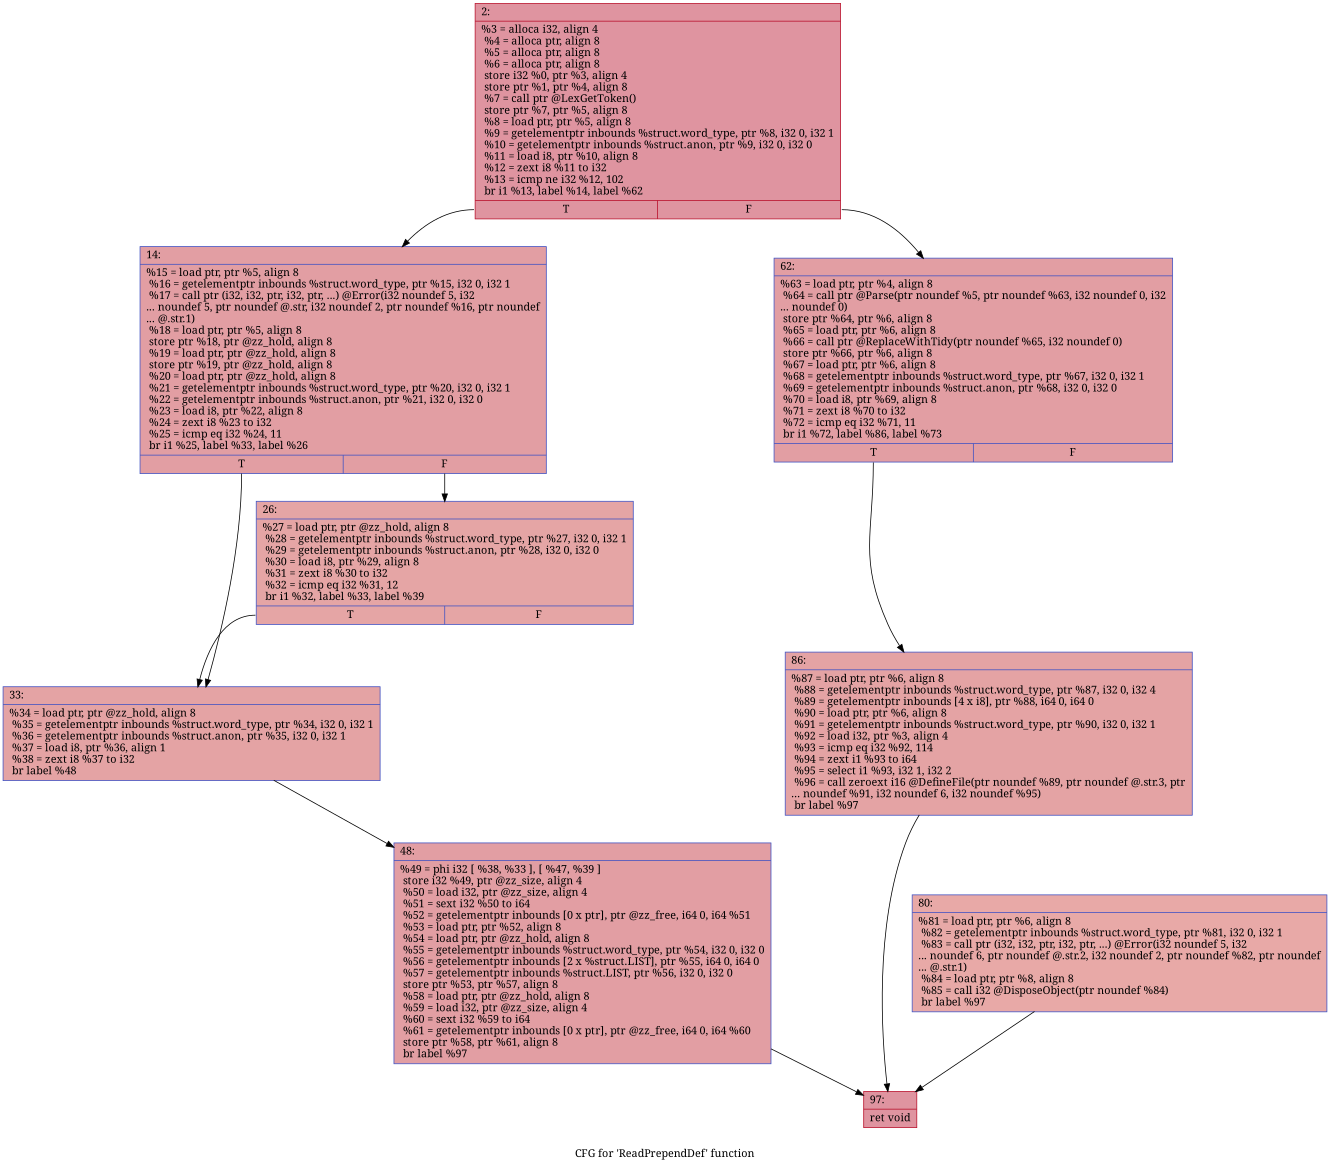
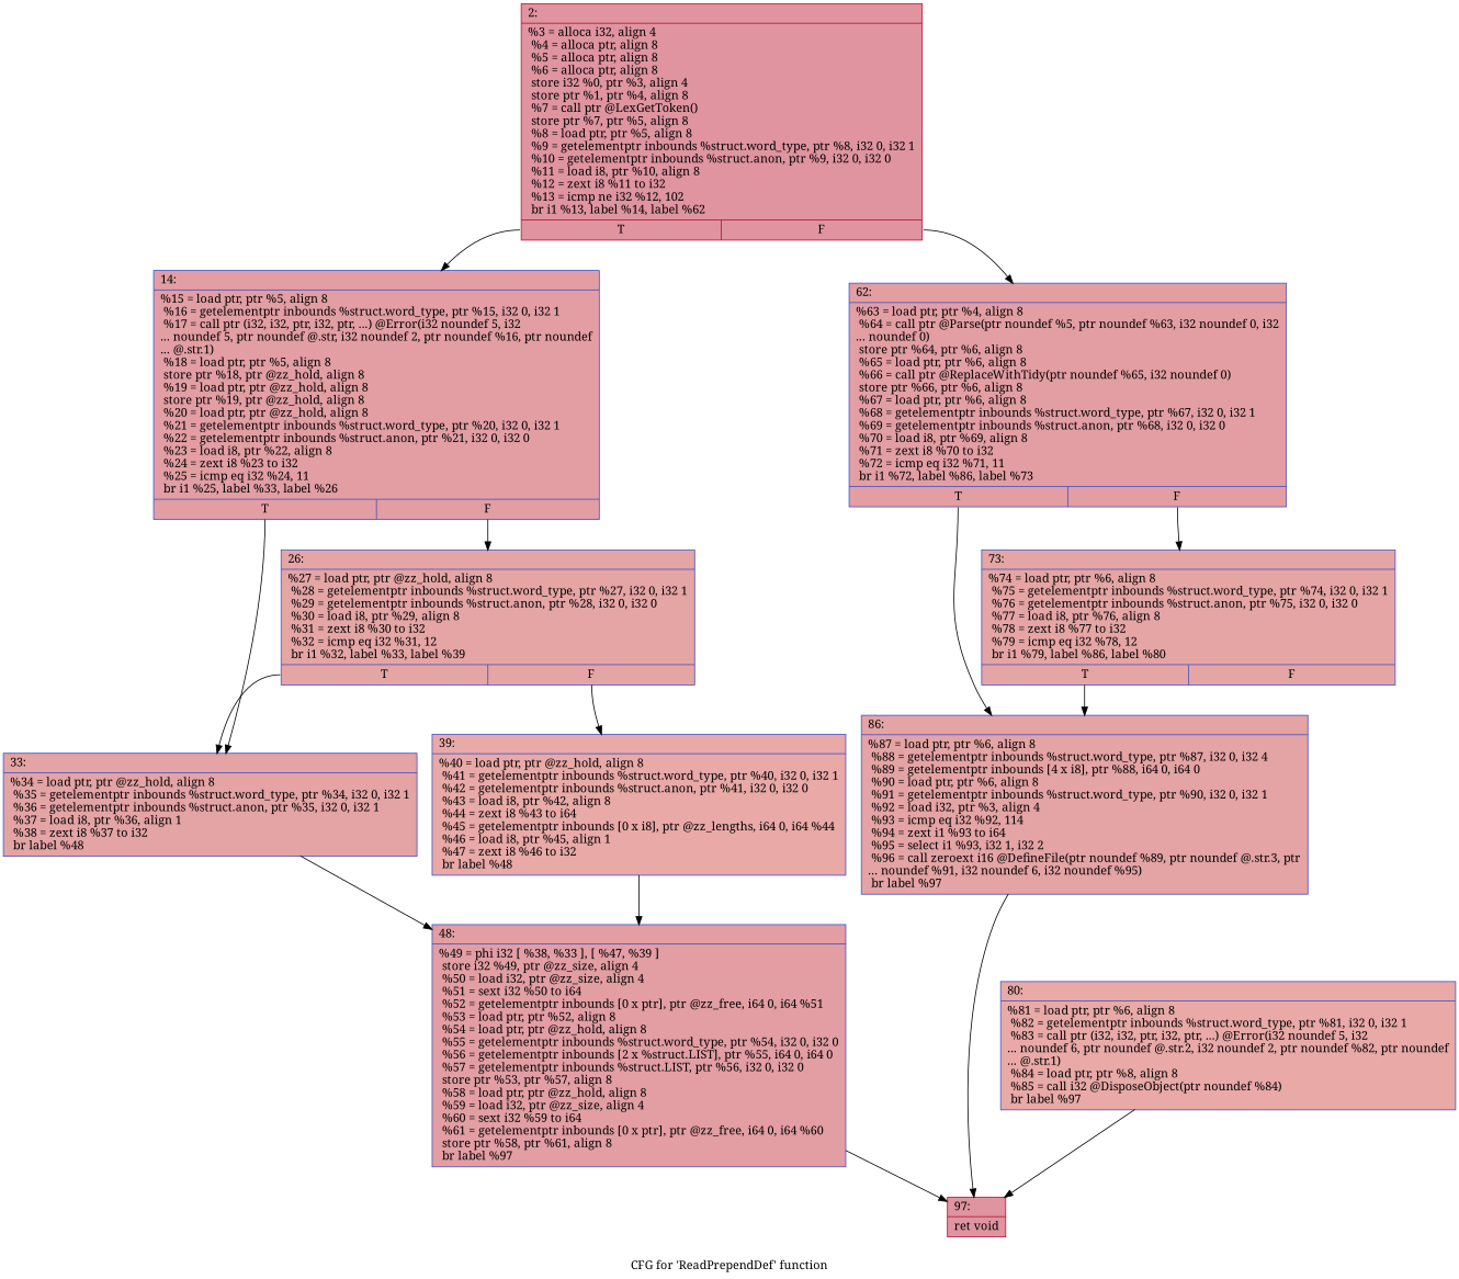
  digraph {
    fontname="Noto Serif"
    label="CFG for 'ReadPrependDef' function"
    node [color="#3d50c3ff" fillcolor="#be242e70" fontname="Noto Serif" shape=record style=filled]
    edge [fontname="Noto Serif"]
    n1 [color="#b70d28ff" fillcolor="#b70d2870" label="{2:\l|  %3 = alloca i32, align 4\l  %4 = alloca ptr, align 8\l  %5 = alloca ptr, align 8\l  %6 = alloca ptr, align 8\l  store i32 %0, ptr %3, align 4\l  store ptr %1, ptr %4, align 8\l  %7 = call ptr @LexGetToken()\l  store ptr %7, ptr %5, align 8\l  %8 = load ptr, ptr %5, align 8\l  %9 = getelementptr inbounds %struct.word_type, ptr %8, i32 0, i32 1\l  %10 = getelementptr inbounds %struct.anon, ptr %9, i32 0, i32 0\l  %11 = load i8, ptr %10, align 8\l  %12 = zext i8 %11 to i32\l  %13 = icmp ne i32 %12, 102\l  br i1 %13, label %14, label %62\l|{<s0>T|<s1>F}}"]
    n2 [label="{14:\l|  %15 = load ptr, ptr %5, align 8\l  %16 = getelementptr inbounds %struct.word_type, ptr %15, i32 0, i32 1\l  %17 = call ptr (i32, i32, ptr, i32, ptr, ...) @Error(i32 noundef 5, i32\l... noundef 5, ptr noundef @.str, i32 noundef 2, ptr noundef %16, ptr noundef\l... @.str.1)\l  %18 = load ptr, ptr %5, align 8\l  store ptr %18, ptr @zz_hold, align 8\l  %19 = load ptr, ptr @zz_hold, align 8\l  store ptr %19, ptr @zz_hold, align 8\l  %20 = load ptr, ptr @zz_hold, align 8\l  %21 = getelementptr inbounds %struct.word_type, ptr %20, i32 0, i32 1\l  %22 = getelementptr inbounds %struct.anon, ptr %21, i32 0, i32 0\l  %23 = load i8, ptr %22, align 8\l  %24 = zext i8 %23 to i32\l  %25 = icmp eq i32 %24, 11\l  br i1 %25, label %33, label %26\l|{<s0>T|<s1>F}}"]
    n3 [label="{62:\l|  %63 = load ptr, ptr %4, align 8\l  %64 = call ptr @Parse(ptr noundef %5, ptr noundef %63, i32 noundef 0, i32\l... noundef 0)\l  store ptr %64, ptr %6, align 8\l  %65 = load ptr, ptr %6, align 8\l  %66 = call ptr @ReplaceWithTidy(ptr noundef %65, i32 noundef 0)\l  store ptr %66, ptr %6, align 8\l  %67 = load ptr, ptr %6, align 8\l  %68 = getelementptr inbounds %struct.word_type, ptr %67, i32 0, i32 1\l  %69 = getelementptr inbounds %struct.anon, ptr %68, i32 0, i32 0\l  %70 = load i8, ptr %69, align 8\l  %71 = zext i8 %70 to i32\l  %72 = icmp eq i32 %71, 11\l  br i1 %72, label %86, label %73\l|{<s0>T|<s1>F}}"]
    n4 [fillcolor="#c32e3170" label="{33:\l|  %34 = load ptr, ptr @zz_hold, align 8\l  %35 = getelementptr inbounds %struct.word_type, ptr %34, i32 0, i32 1\l  %36 = getelementptr inbounds %struct.anon, ptr %35, i32 0, i32 1\l  %37 = load i8, ptr %36, align 1\l  %38 = zext i8 %37 to i32\l  br label %48\l}"]
    n5 [fillcolor="#c5333470" label="{26:\l|  %27 = load ptr, ptr @zz_hold, align 8\l  %28 = getelementptr inbounds %struct.word_type, ptr %27, i32 0, i32 1\l  %29 = getelementptr inbounds %struct.anon, ptr %28, i32 0, i32 0\l  %30 = load i8, ptr %29, align 8\l  %31 = zext i8 %30 to i32\l  %32 = icmp eq i32 %31, 12\l  br i1 %32, label %33, label %39\l|{<s0>T|<s1>F}}"]
    n6 [fillcolor="#c32e3170" label="{86:\l|  %87 = load ptr, ptr %6, align 8\l  %88 = getelementptr inbounds %struct.word_type, ptr %87, i32 0, i32 4\l  %89 = getelementptr inbounds [4 x i8], ptr %88, i64 0, i64 0\l  %90 = load ptr, ptr %6, align 8\l  %91 = getelementptr inbounds %struct.word_type, ptr %90, i32 0, i32 1\l  %92 = load i32, ptr %3, align 4\l  %93 = icmp eq i32 %92, 114\l  %94 = zext i1 %93 to i64\l  %95 = select i1 %93, i32 1, i32 2\l  %96 = call zeroext i16 @DefineFile(ptr noundef %89, ptr noundef @.str.3, ptr\l... noundef %91, i32 noundef 6, i32 noundef %95)\l  br label %97\l}"]
+   n7 [fillcolor="#c5333470" label="{73:\l|  %74 = load ptr, ptr %6, align 8\l  %75 = getelementptr inbounds %struct.word_type, ptr %74, i32 0, i32 1\l  %76 = getelementptr inbounds %struct.anon, ptr %75, i32 0, i32 0\l  %77 = load i8, ptr %76, align 8\l  %78 = zext i8 %77 to i32\l  %79 = icmp eq i32 %78, 12\l  br i1 %79, label %86, label %80\l|{<s0>T|<s1>F}}"]
    n8 [label="{48:\l|  %49 = phi i32 [ %38, %33 ], [ %47, %39 ]\l  store i32 %49, ptr @zz_size, align 4\l  %50 = load i32, ptr @zz_size, align 4\l  %51 = sext i32 %50 to i64\l  %52 = getelementptr inbounds [0 x ptr], ptr @zz_free, i64 0, i64 %51\l  %53 = load ptr, ptr %52, align 8\l  %54 = load ptr, ptr @zz_hold, align 8\l  %55 = getelementptr inbounds %struct.word_type, ptr %54, i32 0, i32 0\l  %56 = getelementptr inbounds [2 x %struct.LIST], ptr %55, i64 0, i64 0\l  %57 = getelementptr inbounds %struct.LIST, ptr %56, i32 0, i32 0\l  store ptr %53, ptr %57, align 8\l  %58 = load ptr, ptr @zz_hold, align 8\l  %59 = load i32, ptr @zz_size, align 4\l  %60 = sext i32 %59 to i64\l  %61 = getelementptr inbounds [0 x ptr], ptr @zz_free, i64 0, i64 %60\l  store ptr %58, ptr %61, align 8\l  br label %97\l}"]
+   n9 [fillcolor="#ca3b3770" label="{39:\l|  %40 = load ptr, ptr @zz_hold, align 8\l  %41 = getelementptr inbounds %struct.word_type, ptr %40, i32 0, i32 1\l  %42 = getelementptr inbounds %struct.anon, ptr %41, i32 0, i32 0\l  %43 = load i8, ptr %42, align 8\l  %44 = zext i8 %43 to i64\l  %45 = getelementptr inbounds [0 x i8], ptr @zz_lengths, i64 0, i64 %44\l  %46 = load i8, ptr %45, align 1\l  %47 = zext i8 %46 to i32\l  br label %48\l}"]
    n10 [color="#b70d28ff" fillcolor="#b70d2870" label="{97:\l|  ret void\l}"]
    n11 [fillcolor="#ca3b3770" label="{80:\l|  %81 = load ptr, ptr %6, align 8\l  %82 = getelementptr inbounds %struct.word_type, ptr %81, i32 0, i32 1\l  %83 = call ptr (i32, i32, ptr, i32, ptr, ...) @Error(i32 noundef 5, i32\l... noundef 6, ptr noundef @.str.2, i32 noundef 2, ptr noundef %82, ptr noundef\l... @.str.1)\l  %84 = load ptr, ptr %8, align 8\l  %85 = call i32 @DisposeObject(ptr noundef %84)\l  br label %97\l}"]
    n1 -> n2 [tailport=s0]
    n1 -> n3 [tailport=s1]
    n2 -> n4 [tailport=s0]
    n2 -> n5 [tailport=s1]
    n3 -> n6 [tailport=s0]
+   n3 -> n7 [tailport=s1]
    n4 -> n8
    n5 -> n4 [tailport=s0]
+   n5 -> n9 [tailport=s1]
    n6 -> n10
+   n7 -> n6 [tailport=s0]
    n8 -> n10
+   n9 -> n8
    n11 -> n10
  }
